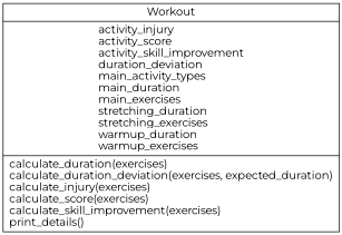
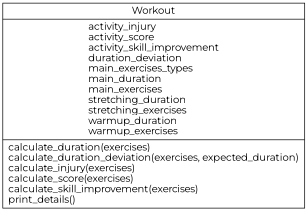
  digraph {
    rankdir=BT
    fontname=Montserrat
-   n1 [color=black fontcolor=black label=<{Workout|activity_injury<br ALIGN="LEFT"/>activity_score<br ALIGN="LEFT"/>activity_skill_improvement<br ALIGN="LEFT"/>duration_deviation<br ALIGN="LEFT"/>main_activity_types<br ALIGN="LEFT"/>main_duration<br ALIGN="LEFT"/>main_exercises<br ALIGN="LEFT"/>stretching_duration<br ALIGN="LEFT"/>stretching_exercises<br ALIGN="LEFT"/>warmup_duration<br ALIGN="LEFT"/>warmup_exercises<br ALIGN="LEFT"/>|calculate_duration(exercises)<br ALIGN="LEFT"/>calculate_duration_deviation(exercises, expected_duration)<br ALIGN="LEFT"/>calculate_injury(exercises)<br ALIGN="LEFT"/>calculate_score(exercises)<br ALIGN="LEFT"/>calculate_skill_improvement(exercises)<br ALIGN="LEFT"/>print_details()<br ALIGN="LEFT"/>}> shape=record style=solid fontname=Montserrat]
+   n1 [color=black fontcolor=black label=<{Workout|activity_injury<br ALIGN="LEFT"/>activity_score<br ALIGN="LEFT"/>activity_skill_improvement<br ALIGN="LEFT"/>duration_deviation<br ALIGN="LEFT"/>main_exercises_types<br ALIGN="LEFT"/>main_duration<br ALIGN="LEFT"/>main_exercises<br ALIGN="LEFT"/>stretching_duration<br ALIGN="LEFT"/>stretching_exercises<br ALIGN="LEFT"/>warmup_duration<br ALIGN="LEFT"/>warmup_exercises<br ALIGN="LEFT"/>|calculate_duration(exercises)<br ALIGN="LEFT"/>calculate_duration_deviation(exercises, expected_duration)<br ALIGN="LEFT"/>calculate_injury(exercises)<br ALIGN="LEFT"/>calculate_score(exercises)<br ALIGN="LEFT"/>calculate_skill_improvement(exercises)<br ALIGN="LEFT"/>print_details()<br ALIGN="LEFT"/>}> shape=record style=solid fontname=Montserrat]
  }
